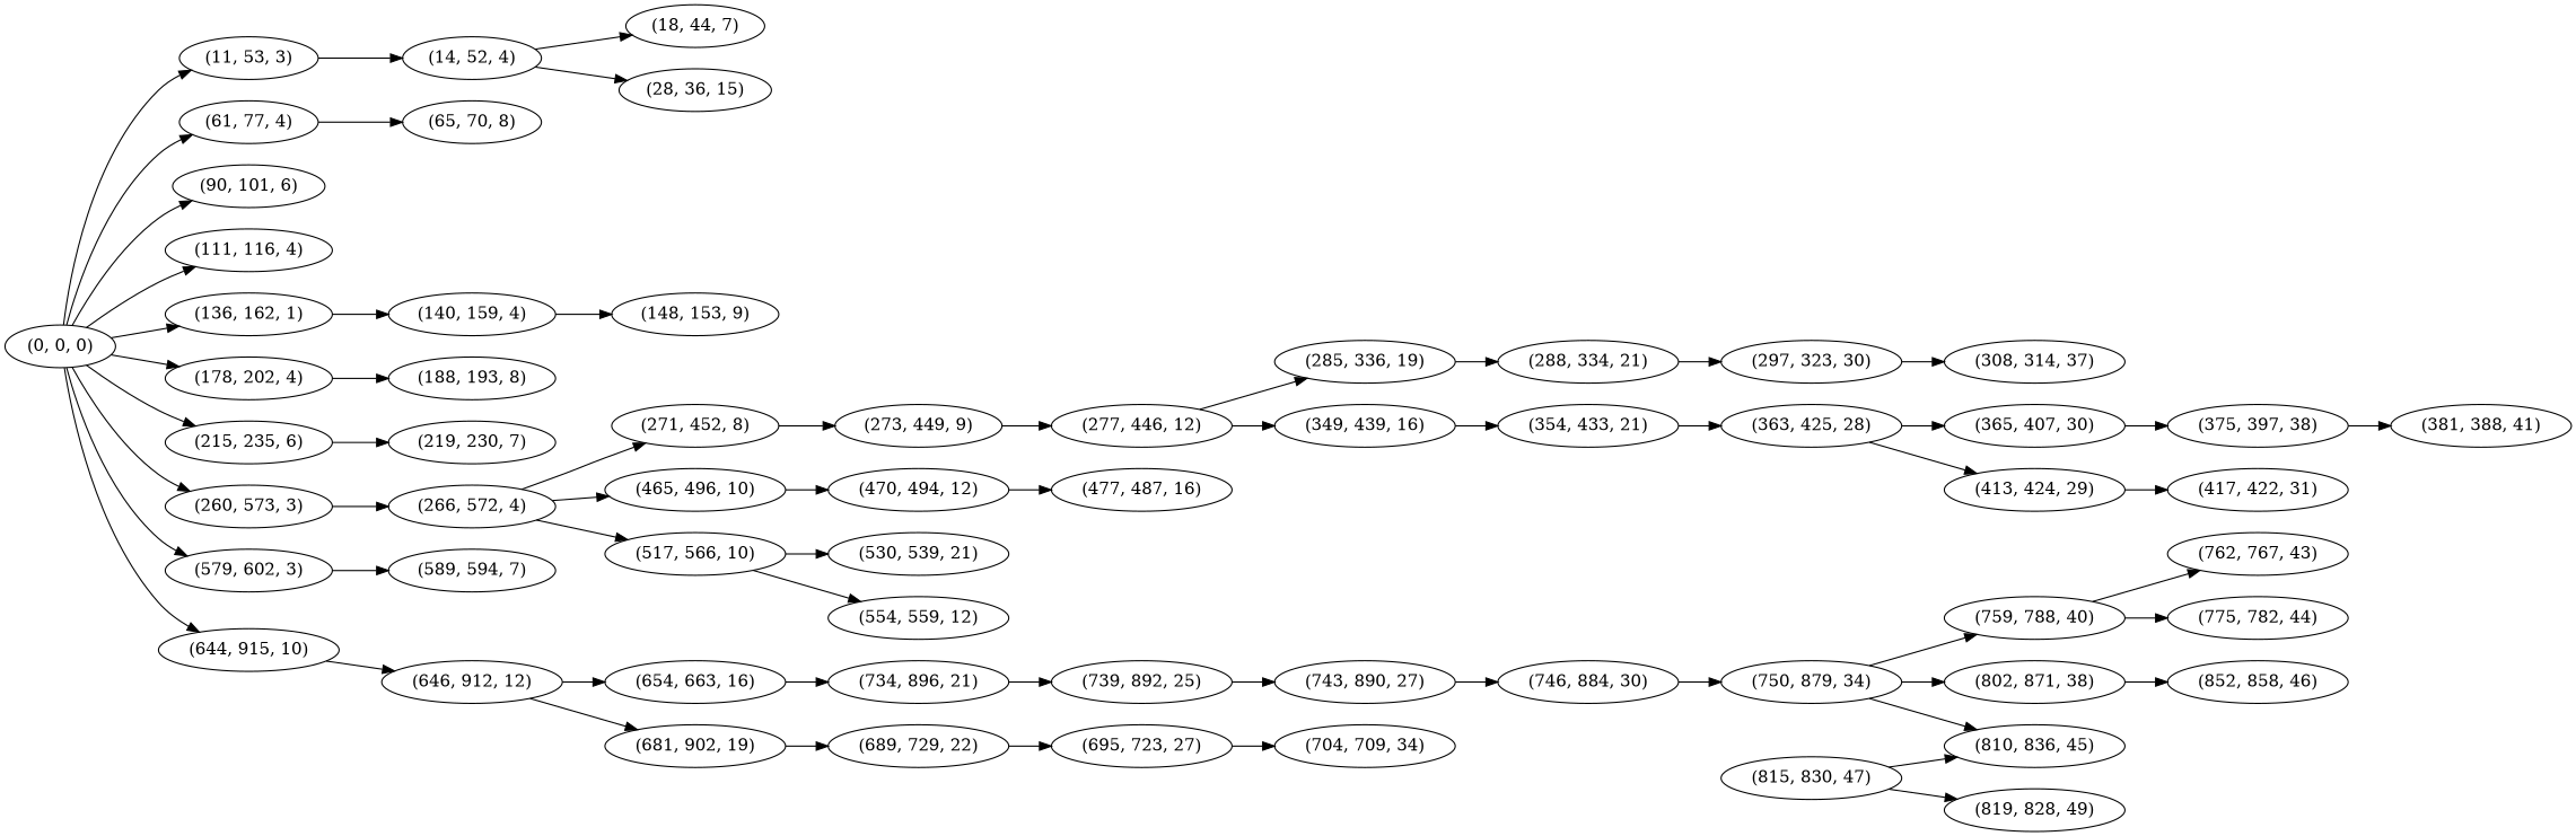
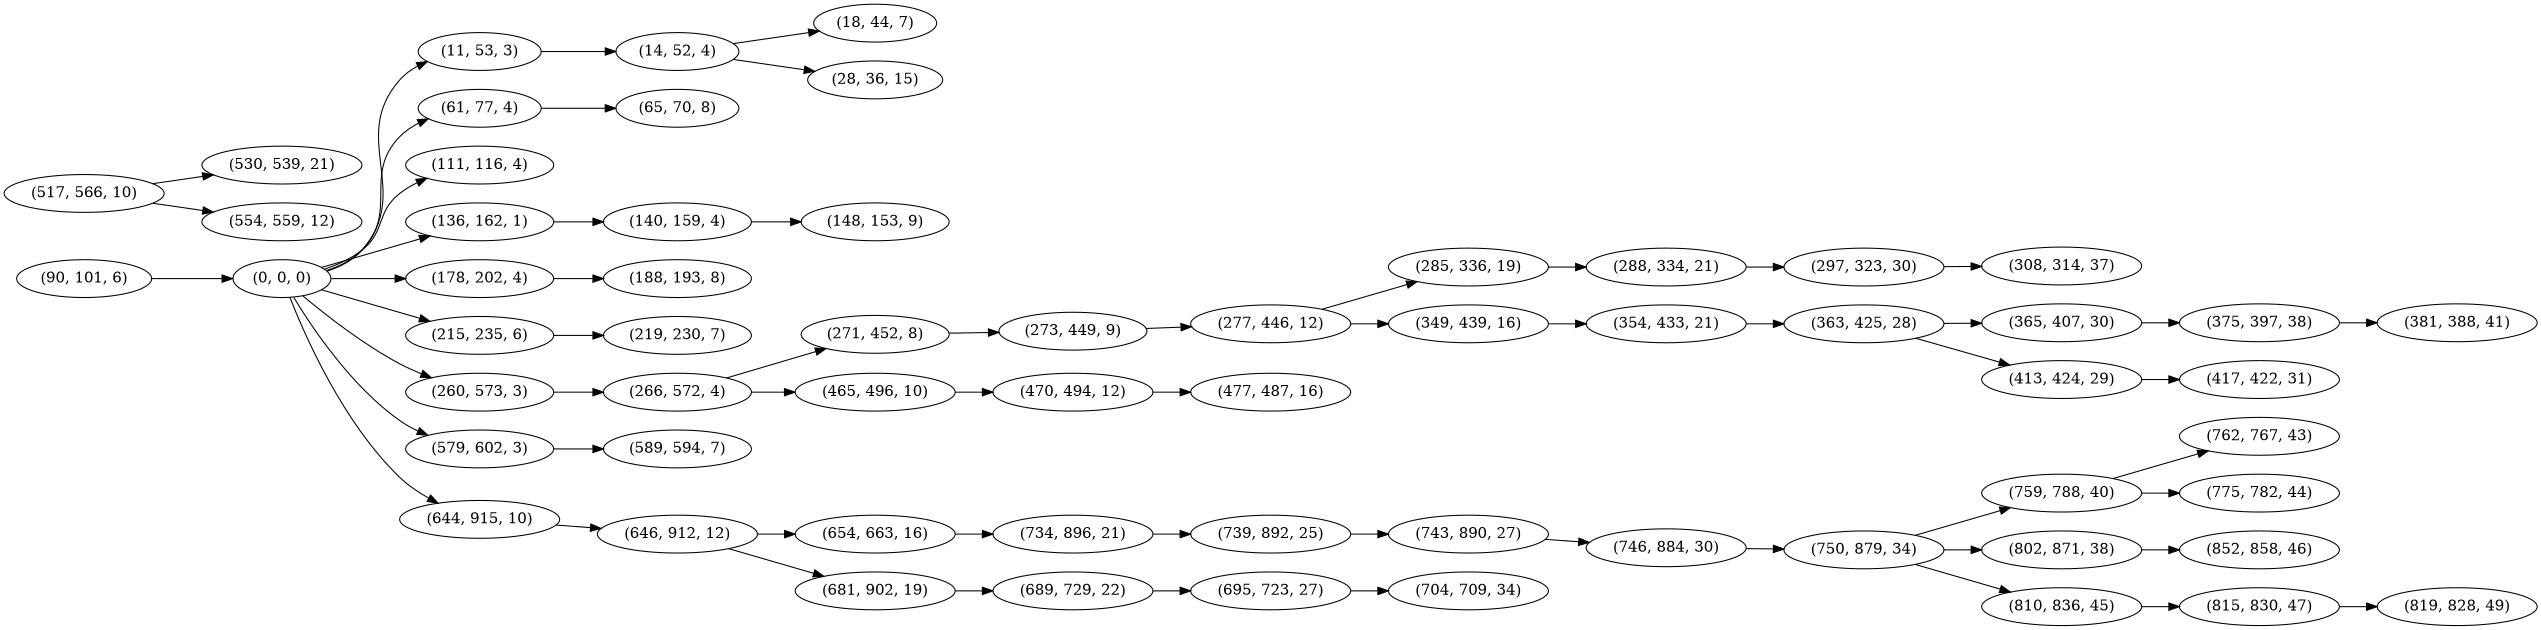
  digraph {
    rankdir=LR
    "(0, 0, 0)"
    "(11, 53, 3)"
    "(61, 77, 4)"
    "(90, 101, 6)"
    "(111, 116, 4)"
    "(136, 162, 1)"
    "(178, 202, 4)"
    "(215, 235, 6)"
    "(260, 573, 3)"
    "(579, 602, 3)"
    "(644, 915, 10)"
    "(14, 52, 4)"
    "(65, 70, 8)"
    "(140, 159, 4)"
    "(188, 193, 8)"
    "(219, 230, 7)"
    "(266, 572, 4)"
    "(589, 594, 7)"
    "(646, 912, 12)"
    "(18, 44, 7)"
    "(28, 36, 15)"
    "(148, 153, 9)"
    "(271, 452, 8)"
    "(465, 496, 10)"
    "(517, 566, 10)"
    "(273, 449, 9)"
    "(470, 494, 12)"
    "(530, 539, 21)"
    "(554, 559, 12)"
    "(277, 446, 12)"
    "(285, 336, 19)"
    "(349, 439, 16)"
    "(288, 334, 21)"
    "(354, 433, 21)"
    "(297, 323, 30)"
    "(308, 314, 37)"
    "(363, 425, 28)"
    "(365, 407, 30)"
    "(413, 424, 29)"
    "(375, 397, 38)"
    "(417, 422, 31)"
    "(381, 388, 41)"
    "(477, 487, 16)"
    "(654, 663, 16)"
    "(681, 902, 19)"
    "(734, 896, 21)"
    "(689, 729, 22)"
    "(695, 723, 27)"
    "(739, 892, 25)"
    "(704, 709, 34)"
    "(743, 890, 27)"
    "(746, 884, 30)"
    "(750, 879, 34)"
    "(759, 788, 40)"
    "(802, 871, 38)"
    "(810, 836, 45)"
    "(762, 767, 43)"
    "(775, 782, 44)"
    "(852, 858, 46)"
    "(815, 830, 47)"
    "(819, 828, 49)"
    "(0, 0, 0)" -> "(11, 53, 3)"
    "(0, 0, 0)" -> "(61, 77, 4)"
-   "(0, 0, 0)" -> "(90, 101, 6)"
+   "(90, 101, 6)" -> "(0, 0, 0)"
    "(0, 0, 0)" -> "(111, 116, 4)"
    "(0, 0, 0)" -> "(136, 162, 1)"
    "(0, 0, 0)" -> "(178, 202, 4)"
    "(0, 0, 0)" -> "(215, 235, 6)"
    "(0, 0, 0)" -> "(260, 573, 3)"
    "(0, 0, 0)" -> "(579, 602, 3)"
    "(0, 0, 0)" -> "(644, 915, 10)"
    "(11, 53, 3)" -> "(14, 52, 4)"
    "(61, 77, 4)" -> "(65, 70, 8)"
    "(136, 162, 1)" -> "(140, 159, 4)"
    "(178, 202, 4)" -> "(188, 193, 8)"
    "(215, 235, 6)" -> "(219, 230, 7)"
    "(260, 573, 3)" -> "(266, 572, 4)"
    "(579, 602, 3)" -> "(589, 594, 7)"
    "(644, 915, 10)" -> "(646, 912, 12)"
    "(14, 52, 4)" -> "(18, 44, 7)"
    "(14, 52, 4)" -> "(28, 36, 15)"
    "(140, 159, 4)" -> "(148, 153, 9)"
    "(266, 572, 4)" -> "(271, 452, 8)"
    "(266, 572, 4)" -> "(465, 496, 10)"
-   "(266, 572, 4)" -> "(517, 566, 10)"
    "(646, 912, 12)" -> "(654, 663, 16)"
    "(646, 912, 12)" -> "(681, 902, 19)"
    "(271, 452, 8)" -> "(273, 449, 9)"
    "(465, 496, 10)" -> "(470, 494, 12)"
    "(517, 566, 10)" -> "(530, 539, 21)"
    "(517, 566, 10)" -> "(554, 559, 12)"
    "(273, 449, 9)" -> "(277, 446, 12)"
    "(470, 494, 12)" -> "(477, 487, 16)"
    "(277, 446, 12)" -> "(285, 336, 19)"
    "(277, 446, 12)" -> "(349, 439, 16)"
    "(285, 336, 19)" -> "(288, 334, 21)"
    "(349, 439, 16)" -> "(354, 433, 21)"
    "(288, 334, 21)" -> "(297, 323, 30)"
    "(354, 433, 21)" -> "(363, 425, 28)"
    "(297, 323, 30)" -> "(308, 314, 37)"
    "(363, 425, 28)" -> "(365, 407, 30)"
    "(363, 425, 28)" -> "(413, 424, 29)"
    "(365, 407, 30)" -> "(375, 397, 38)"
    "(413, 424, 29)" -> "(417, 422, 31)"
    "(375, 397, 38)" -> "(381, 388, 41)"
    "(654, 663, 16)" -> "(734, 896, 21)"
    "(681, 902, 19)" -> "(689, 729, 22)"
    "(734, 896, 21)" -> "(739, 892, 25)"
    "(689, 729, 22)" -> "(695, 723, 27)"
    "(695, 723, 27)" -> "(704, 709, 34)"
    "(739, 892, 25)" -> "(743, 890, 27)"
    "(743, 890, 27)" -> "(746, 884, 30)"
    "(746, 884, 30)" -> "(750, 879, 34)"
    "(750, 879, 34)" -> "(759, 788, 40)"
    "(750, 879, 34)" -> "(802, 871, 38)"
    "(750, 879, 34)" -> "(810, 836, 45)"
    "(759, 788, 40)" -> "(762, 767, 43)"
    "(759, 788, 40)" -> "(775, 782, 44)"
    "(802, 871, 38)" -> "(852, 858, 46)"
-   "(815, 830, 47)" -> "(810, 836, 45)"
+   "(810, 836, 45)" -> "(815, 830, 47)"
    "(815, 830, 47)" -> "(819, 828, 49)"
  }
